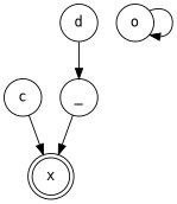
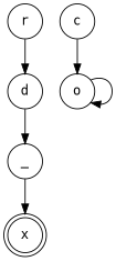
  digraph {
    fontname="DejaVu Sans Mono"
    node [color=black fontname="DejaVu Sans Mono" shape=circle]
    edge [fontname="DejaVu Sans Mono"]
    x [shape=doublecircle]
    c
    o
+   r
    d
    _
-   c -> x
+   c -> o
    o -> o
+   r -> d
    d -> _
    _ -> x
  }
